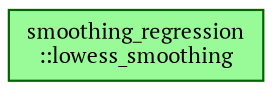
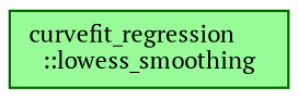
  digraph {
    rankdir=TB
    fontname="PT Serif"
-   n1 [color=darkgreen fillcolor=palegreen fontname="PT Serif" fontsize=10 height=0.2 label="smoothing_regression\l::lowess_smoothing" shape=record style=filled width=0.4]
+   n1 [color=darkgreen fillcolor=palegreen fontname="PT Serif" fontsize=10 height=0.2 label="curvefit_regression\l::lowess_smoothing" shape=record style=filled width=0.4]
  }
